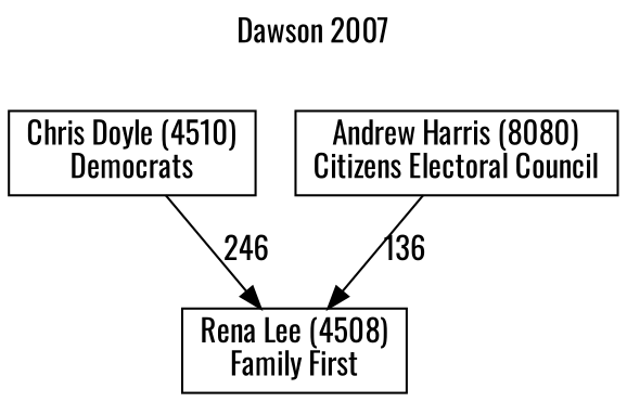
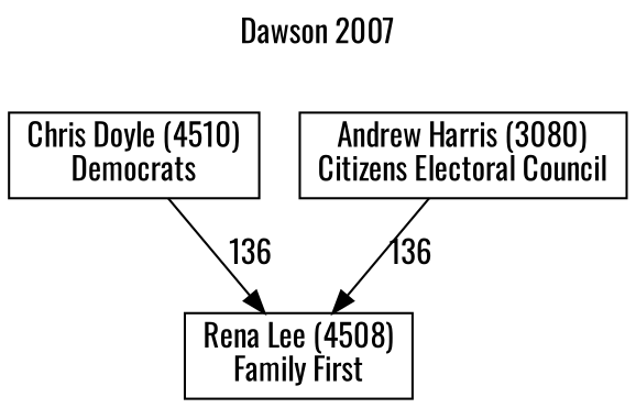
  digraph {
    fontname=Oswald
    label="Dawson 2007"
    labelloc=t
    mclimit=10
    node [fontname=Oswald shape=box]
    edge [fontname=Oswald]
    n1 [label="Rena Lee (4508)\nFamily First"]
    n2 [label="Chris Doyle (4510)\nDemocrats"]
-   n3 [label="Andrew Harris (8080)\nCitizens Electoral Council"]
-   n2 -> n1 [label=246]
+   n3 [label="Andrew Harris (3080)\nCitizens Electoral Council"]
+   n2 -> n1 [label=136]
    n3 -> n1 [label=136]
  }
